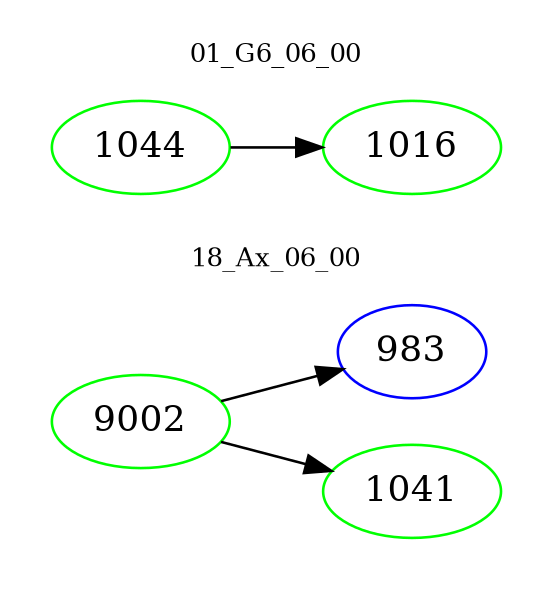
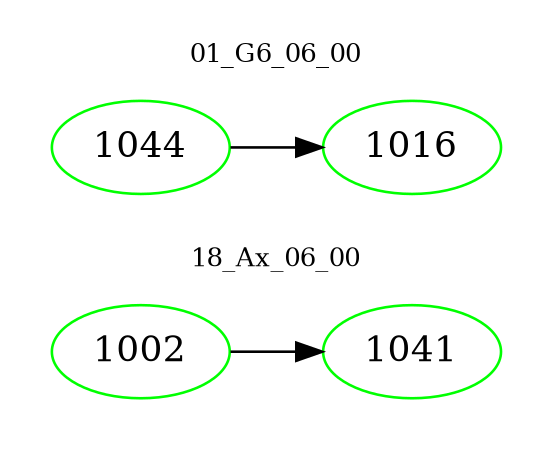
  digraph {
    rankdir=LR
    node [color=green]
    edge [color=black]
-   n1 [label=9002]
+   n1 [label=1002]
    n2 [label=1041]
-   n3 [color=blue label=983]
    n4 [label=1044]
    n5 [label=1016]
    subgraph cluster_1 {
      color=white
      fontsize=10
      label="18_Ax_06_00"
      n1
      n2
-     n3
    }
    subgraph cluster_2 {
      color=white
      fontsize=10
      label="01_G6_06_00"
      n4
      n5
    }
    n1 -> n2
-   n1 -> n3
    n4 -> n5
  }
